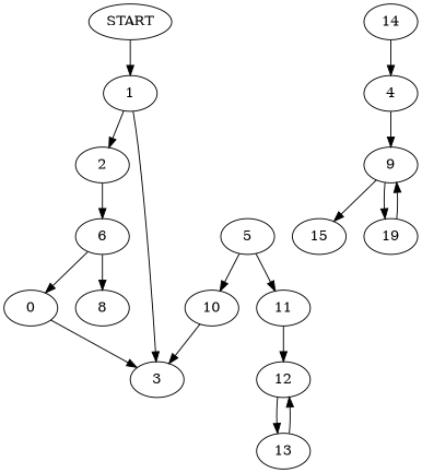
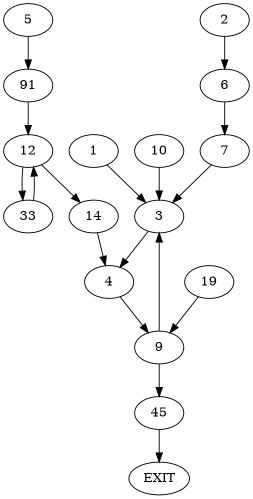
  digraph {
-   n1 [label=START]
    1
    2
    3
+   n5 [label=EXIT]
    6
    4
-   7 [label=0]
-   8
+   7
    9
    5
    10
-   11
-   15
+   11 [label=91]
+   15 [label=45]
    n15 [label=19]
    12
-   13
+   13 [label=33]
    14
-   n1 -> 1
-   1 -> 2
    1 -> 3
    2 -> 6
+   3 -> 4
    6 -> 7
-   6 -> 8
    4 -> 9
    7 -> 3
    9 -> 15
-   9 -> n15
-   5 -> 10
+   9 -> 3
    5 -> 11
    10 -> 3
    11 -> 12
+   15 -> n5
    n15 -> 9
    12 -> 13
+   12 -> 14
    13 -> 12
    14 -> 4
  }
